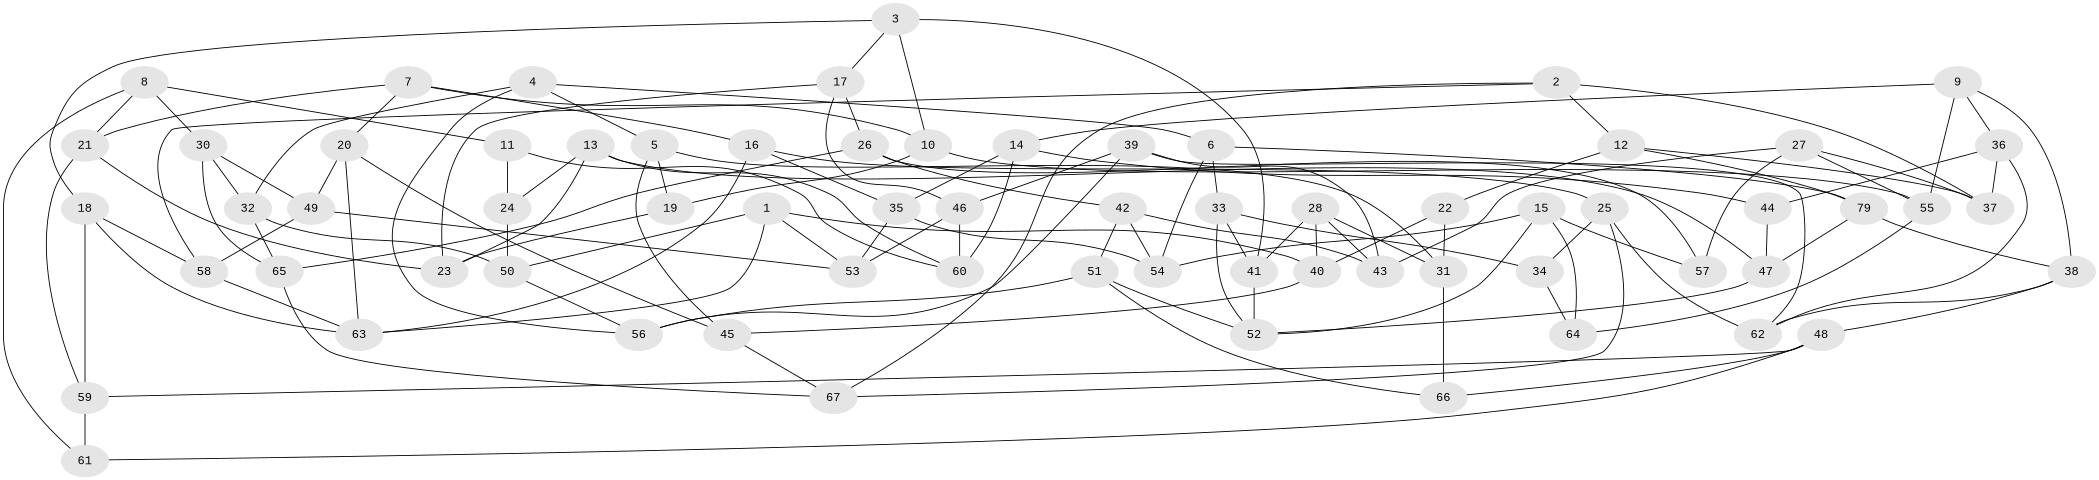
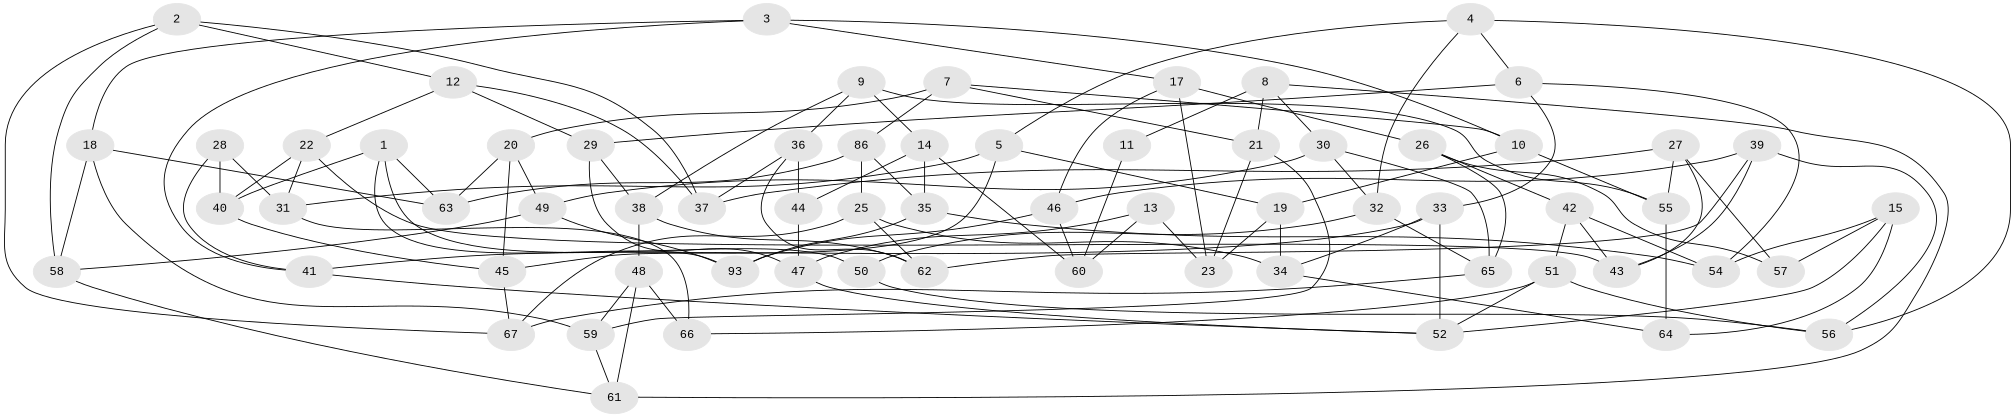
  graph {
    fontname="Liberation Mono"
    node [color=gray90 fontname="Liberation Mono" style=filled]
    edge [fontname="Liberation Mono"]
    1
    40
    50
-   53
+   53 [label=93]
    63
    45
    56
    2
    12
    37
    58
    67
-   29 [label=79]
+   29
    22
    61
    3
    10
    17
    18
    41
    19
    55
    23
    26
    46
    59
    52
    4
    5
    6
    32
    31
    33
    54
    65
    34
    66
    38
    47
    7
-   16
+   16 [label=86]
    20
    21
    35
    25
    49
    8
    11
    30
-   24
    60
    9
    14
    36
    44
    62
    48
    64
    28
    43
    13
    15
    57
    42
    51
    27
    39
    1 -- 40
    1 -- 50
    1 -- 53
    1 -- 63
    40 -- 45
    50 -- 56
    45 -- 67
    2 -- 12
    2 -- 37
    2 -- 58
    2 -- 67
    12 -- 37
    12 -- 29
    12 -- 22
-   58 -- 63
+   58 -- 61
    29 -- 38
    29 -- 47
    22 -- 40
    22 -- 31
-   28 -- 43
+   22 -- 43
    3 -- 10
    3 -- 17
    3 -- 18
    3 -- 41
    10 -- 19
    10 -- 55
    17 -- 23
    17 -- 26
    17 -- 46
    18 -- 63
    18 -- 58
    18 -- 59
    41 -- 52
    19 -- 23
+   19 -- 34
    55 -- 64
    26 -- 65
    26 -- 57
    26 -- 42
    46 -- 53
    46 -- 60
    59 -- 61
    4 -- 56
    4 -- 5
    4 -- 6
    4 -- 32
    5 -- 45
    5 -- 19
    5 -- 31
    6 -- 29
    6 -- 33
    6 -- 54
    32 -- 50
    32 -- 65
    31 -- 66
    33 -- 41
    33 -- 52
    33 -- 34
    65 -- 67
    34 -- 64
    38 -- 62
    38 -- 48
    47 -- 52
    7 -- 10
    7 -- 16
    7 -- 20
    7 -- 21
    16 -- 63
    16 -- 35
    16 -- 25
    20 -- 63
    20 -- 45
    20 -- 49
    21 -- 23
    21 -- 59
    35 -- 53
    35 -- 54
    25 -- 67
    25 -- 34
    25 -- 62
    49 -- 53
    49 -- 58
    8 -- 61
    8 -- 21
    8 -- 11
    8 -- 30
-   11 -- 24
    11 -- 60
    30 -- 32
    30 -- 65
    30 -- 49
-   24 -- 50
    9 -- 55
    9 -- 38
    9 -- 14
    9 -- 36
    14 -- 35
    14 -- 60
    14 -- 44
    36 -- 37
    36 -- 44
    36 -- 62
    44 -- 47
    48 -- 61
    48 -- 59
    48 -- 66
    28 -- 40
    28 -- 41
    28 -- 31
    13 -- 23
    13 -- 47
-   13 -- 24
    13 -- 60
    15 -- 52
    15 -- 54
    15 -- 64
    15 -- 57
    42 -- 54
    42 -- 43
    42 -- 51
    51 -- 56
    51 -- 52
    51 -- 66
    27 -- 37
    27 -- 55
    27 -- 43
    27 -- 57
    39 -- 56
    39 -- 46
    39 -- 62
    39 -- 43
  }
